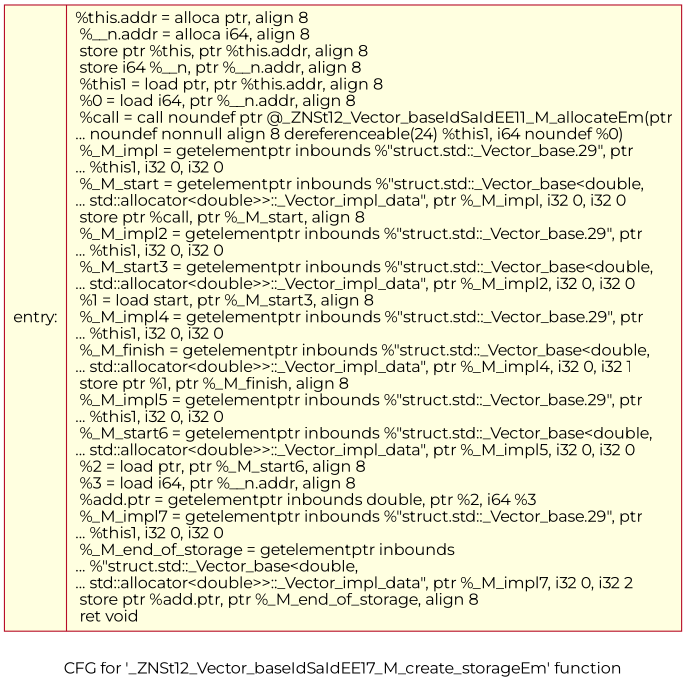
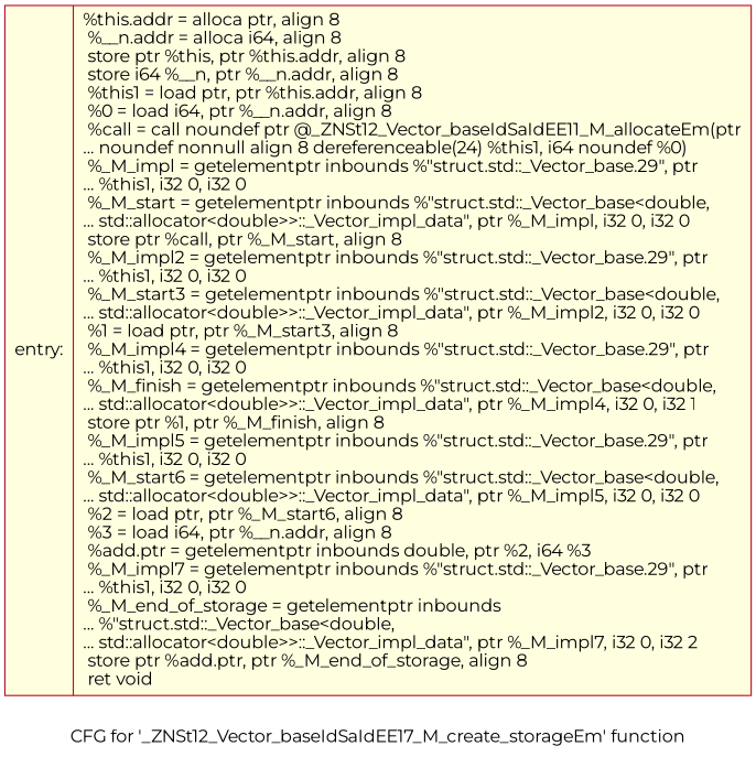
  digraph {
    label="CFG for '_ZNSt12_Vector_baseIdSaIdEE17_M_create_storageEm' function"
    rankdir=LR
    fontname=Montserrat
-   n1 [color="#b70d28ff" fillcolor=lightyellow fontname=Montserrat label="{entry:\l|  %this.addr = alloca ptr, align 8\l  %__n.addr = alloca i64, align 8\l  store ptr %this, ptr %this.addr, align 8\l  store i64 %__n, ptr %__n.addr, align 8\l  %this1 = load ptr, ptr %this.addr, align 8\l  %0 = load i64, ptr %__n.addr, align 8\l  %call = call noundef ptr @_ZNSt12_Vector_baseIdSaIdEE11_M_allocateEm(ptr\l... noundef nonnull align 8 dereferenceable(24) %this1, i64 noundef %0)\l  %_M_impl = getelementptr inbounds %\"struct.std::_Vector_base.29\", ptr\l... %this1, i32 0, i32 0\l  %_M_start = getelementptr inbounds %\"struct.std::_Vector_base\<double,\l... std::allocator\<double\>\>::_Vector_impl_data\", ptr %_M_impl, i32 0, i32 0\l  store ptr %call, ptr %_M_start, align 8\l  %_M_impl2 = getelementptr inbounds %\"struct.std::_Vector_base.29\", ptr\l... %this1, i32 0, i32 0\l  %_M_start3 = getelementptr inbounds %\"struct.std::_Vector_base\<double,\l... std::allocator\<double\>\>::_Vector_impl_data\", ptr %_M_impl2, i32 0, i32 0\l  %1 = load start, ptr %_M_start3, align 8\l  %_M_impl4 = getelementptr inbounds %\"struct.std::_Vector_base.29\", ptr\l... %this1, i32 0, i32 0\l  %_M_finish = getelementptr inbounds %\"struct.std::_Vector_base\<double,\l... std::allocator\<double\>\>::_Vector_impl_data\", ptr %_M_impl4, i32 0, i32 1\l  store ptr %1, ptr %_M_finish, align 8\l  %_M_impl5 = getelementptr inbounds %\"struct.std::_Vector_base.29\", ptr\l... %this1, i32 0, i32 0\l  %_M_start6 = getelementptr inbounds %\"struct.std::_Vector_base\<double,\l... std::allocator\<double\>\>::_Vector_impl_data\", ptr %_M_impl5, i32 0, i32 0\l  %2 = load ptr, ptr %_M_start6, align 8\l  %3 = load i64, ptr %__n.addr, align 8\l  %add.ptr = getelementptr inbounds double, ptr %2, i64 %3\l  %_M_impl7 = getelementptr inbounds %\"struct.std::_Vector_base.29\", ptr\l... %this1, i32 0, i32 0\l  %_M_end_of_storage = getelementptr inbounds\l... %\"struct.std::_Vector_base\<double,\l... std::allocator\<double\>\>::_Vector_impl_data\", ptr %_M_impl7, i32 0, i32 2\l  store ptr %add.ptr, ptr %_M_end_of_storage, align 8\l  ret void\l}" shape=record style=filled]
+   n1 [color="#b70d28ff" fillcolor=lightyellow fontname=Montserrat label="{entry:\l|  %this.addr = alloca ptr, align 8\l  %__n.addr = alloca i64, align 8\l  store ptr %this, ptr %this.addr, align 8\l  store i64 %__n, ptr %__n.addr, align 8\l  %this1 = load ptr, ptr %this.addr, align 8\l  %0 = load i64, ptr %__n.addr, align 8\l  %call = call noundef ptr @_ZNSt12_Vector_baseIdSaIdEE11_M_allocateEm(ptr\l... noundef nonnull align 8 dereferenceable(24) %this1, i64 noundef %0)\l  %_M_impl = getelementptr inbounds %\"struct.std::_Vector_base.29\", ptr\l... %this1, i32 0, i32 0\l  %_M_start = getelementptr inbounds %\"struct.std::_Vector_base\<double,\l... std::allocator\<double\>\>::_Vector_impl_data\", ptr %_M_impl, i32 0, i32 0\l  store ptr %call, ptr %_M_start, align 8\l  %_M_impl2 = getelementptr inbounds %\"struct.std::_Vector_base.29\", ptr\l... %this1, i32 0, i32 0\l  %_M_start3 = getelementptr inbounds %\"struct.std::_Vector_base\<double,\l... std::allocator\<double\>\>::_Vector_impl_data\", ptr %_M_impl2, i32 0, i32 0\l  %1 = load ptr, ptr %_M_start3, align 8\l  %_M_impl4 = getelementptr inbounds %\"struct.std::_Vector_base.29\", ptr\l... %this1, i32 0, i32 0\l  %_M_finish = getelementptr inbounds %\"struct.std::_Vector_base\<double,\l... std::allocator\<double\>\>::_Vector_impl_data\", ptr %_M_impl4, i32 0, i32 1\l  store ptr %1, ptr %_M_finish, align 8\l  %_M_impl5 = getelementptr inbounds %\"struct.std::_Vector_base.29\", ptr\l... %this1, i32 0, i32 0\l  %_M_start6 = getelementptr inbounds %\"struct.std::_Vector_base\<double,\l... std::allocator\<double\>\>::_Vector_impl_data\", ptr %_M_impl5, i32 0, i32 0\l  %2 = load ptr, ptr %_M_start6, align 8\l  %3 = load i64, ptr %__n.addr, align 8\l  %add.ptr = getelementptr inbounds double, ptr %2, i64 %3\l  %_M_impl7 = getelementptr inbounds %\"struct.std::_Vector_base.29\", ptr\l... %this1, i32 0, i32 0\l  %_M_end_of_storage = getelementptr inbounds\l... %\"struct.std::_Vector_base\<double,\l... std::allocator\<double\>\>::_Vector_impl_data\", ptr %_M_impl7, i32 0, i32 2\l  store ptr %add.ptr, ptr %_M_end_of_storage, align 8\l  ret void\l}" shape=record style=filled]
  }
